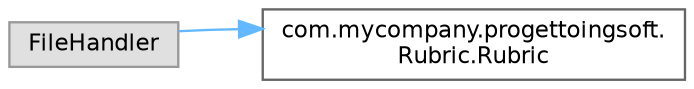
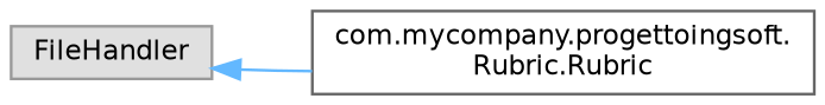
  digraph {
    rankdir=LR
    node [fontname=Helvetica fontsize=10 shape=box style=filled]
    n1 [color=grey60 fillcolor="#E0E0E0" height=0.2 label=FileHandler width=0.4]
    n2 [color=grey40 fillcolor=white height=0.2 label="com.mycompany.progettoingsoft.\lRubric.Rubric" width=0.4]
-   n2 -> n1 [color=steelblue1 dir=back fontname=Helvetica fontsize=10 labelfontname=Helvetica labelfontsize=10 style=solid]
+   n1 -> n2 [color=steelblue1 dir=back fontname=Helvetica fontsize=10 labelfontname=Helvetica labelfontsize=10 style=solid]
  }
